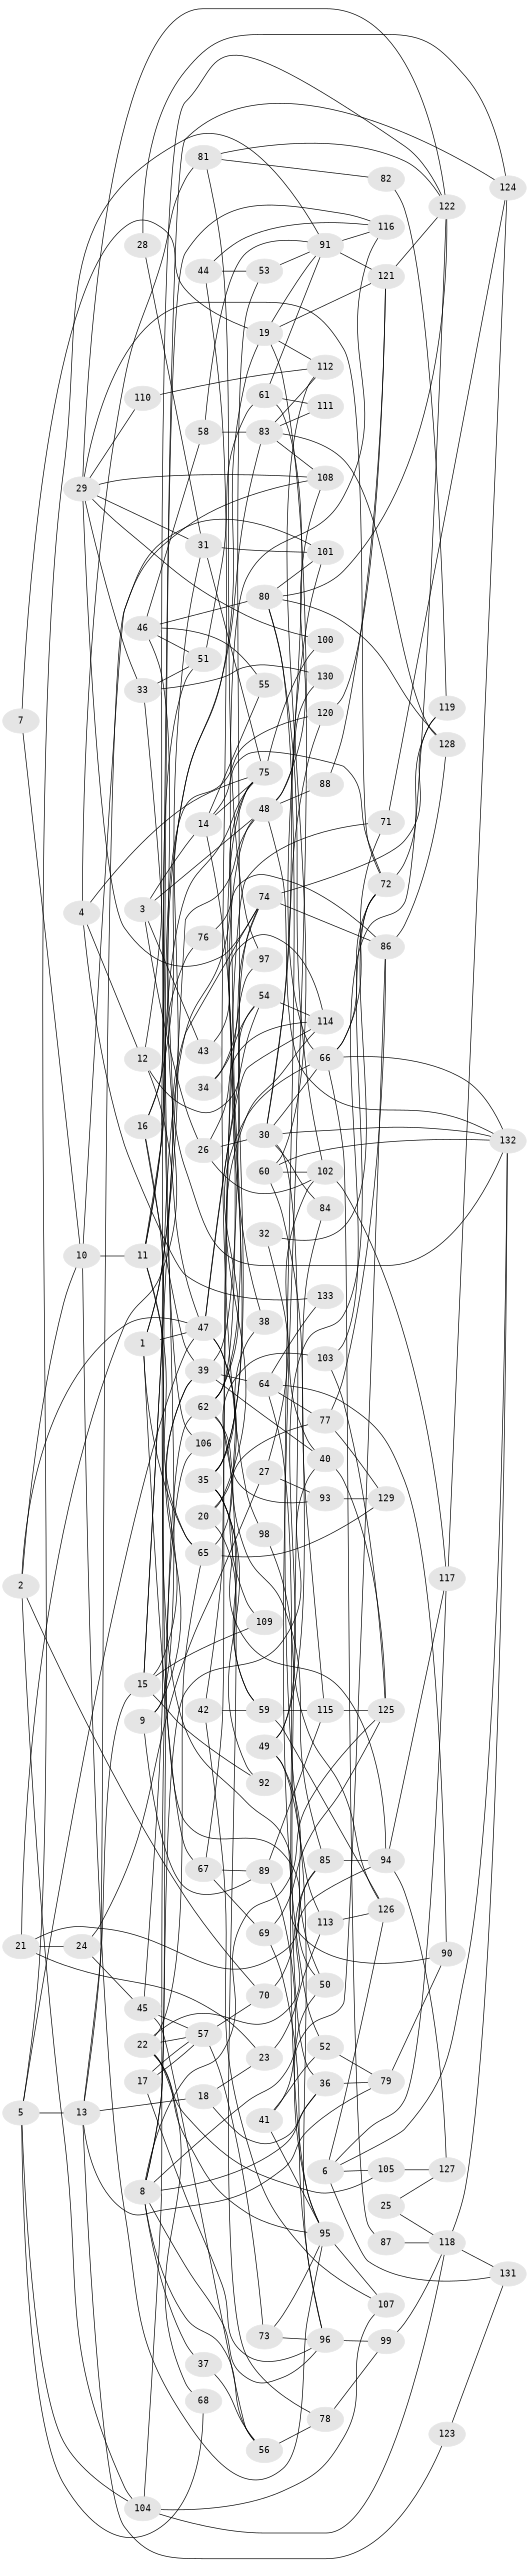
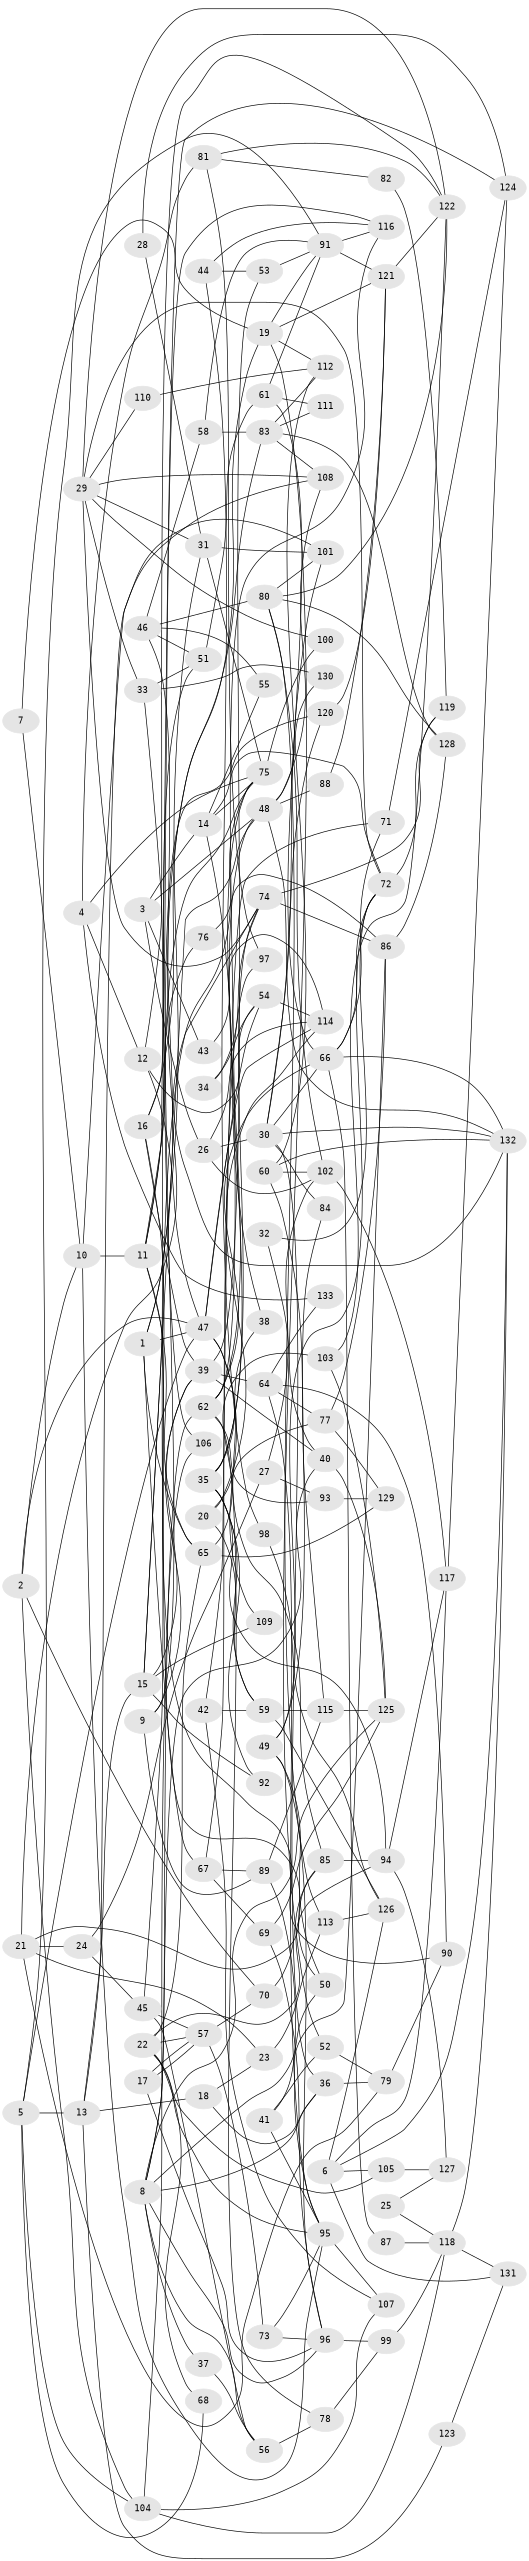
  graph {
    fontname="DejaVu Sans Mono"
    rankdir=LR
    node [color=gray90 fontname="DejaVu Sans Mono" style=filled]
    edge [fontname="DejaVu Sans Mono"]
    1
    19
    31
    47
    65
    67
    91
    52
    112
    121
    75
    101
    54
    109
    114
    85
    103
    129
    89
    69
    97
    2
    10
    70
    104
    11
    95
    118
    106
    107
    3
    14
    26
    43
    48
    38
    55
    72
    30
    102
    132
    108
    130
    88
    4
    12
    81
    133
    122
    100
    82
    5
    13
    68
    15
    18
    123
    116
    6
    105
    117
    126
    131
    127
    124
    7
    8
    36
    37
    40
    50
    56
    62
    96
    125
    79
    78
    93
    66
    99
    9
    39
    120
    53
    64
    115
    51
    76
    61
    86
    92
    23
    119
    16
    83
    90
    111
    128
    17
    57
    73
    113
    20
    59
    77
    21
    24
    74
    27
    45
    94
    22
    25
    84
    28
    29
    33
    110
    71
    87
    32
    34
    35
    41
    42
    44
    98
    46
    58
    80
    49
    60
    1 -- 19
    1 -- 31
    1 -- 47
    1 -- 65
    1 -- 67
    19 -- 91
    19 -- 52
    19 -- 112
    19 -- 121
    31 -- 75
    31 -- 101
    47 -- 54
    47 -- 109
    47 -- 114
    47 -- 85
    65 -- 103
    65 -- 129
    67 -- 89
    67 -- 69
    67 -- 97
    91 -- 121
    91 -- 116
    52 -- 79
    121 -- 122
    75 -- 100
    54 -- 114
    85 -- 94
    103 -- 122
    103 -- 125
    89 -- 95
    89 -- 115
    69 -- 96
    69 -- 125
    2 -- 47
    2 -- 10
    2 -- 70
    2 -- 104
    10 -- 101
    10 -- 11
    10 -- 95
    70 -- 85
    104 -- 118
    104 -- 106
    104 -- 107
    11 -- 65
    11 -- 124
    11 -- 50
    11 -- 51
    11 -- 76
    95 -- 107
    118 -- 132
    118 -- 131
    3 -- 14
    3 -- 26
    3 -- 43
    3 -- 48
    14 -- 75
    14 -- 38
    14 -- 55
    14 -- 72
    26 -- 114
    26 -- 30
    26 -- 102
    43 -- 114
    48 -- 132
    48 -- 108
    48 -- 130
    48 -- 88
    72 -- 119
    30 -- 101
    30 -- 132
    30 -- 36
    30 -- 66
    30 -- 120
    30 -- 84
    102 -- 117
    88 -- 121
    4 -- 75
    4 -- 12
    4 -- 81
    4 -- 133
    12 -- 47
    12 -- 54
    12 -- 122
    81 -- 97
    81 -- 122
    81 -- 82
    82 -- 119
    5 -- 47
    5 -- 91
    5 -- 104
    5 -- 13
    5 -- 68
    13 -- 108
    13 -- 15
    13 -- 18
    13 -- 123
    15 -- 75
    15 -- 109
    15 -- 48
    15 -- 39
    15 -- 92
    18 -- 36
    18 -- 23
    123 -- 131
    6 -- 132
    6 -- 105
    6 -- 117
    6 -- 126
    6 -- 131
    105 -- 127
    117 -- 124
    7 -- 19
    7 -- 10
    8 -- 36
    8 -- 37
    8 -- 40
    8 -- 50
    8 -- 56
    8 -- 62
    8 -- 96
    8 -- 125
    36 -- 79
    37 -- 56
    40 -- 125
    56 -- 78
    62 -- 75
    62 -- 116
    62 -- 78
    62 -- 93
    62 -- 66
    96 -- 99
    79 -- 90
    78 -- 99
    93 -- 129
    66 -- 72
    66 -- 132
    66 -- 71
    66 -- 87
    99 -- 118
    9 -- 89
    9 -- 39
    9 -- 120
    39 -- 40
    39 -- 53
    39 -- 64
    120 -- 121
    53 -- 91
    64 -- 95
    64 -- 133
    64 -- 90
    64 -- 77
    115 -- 125
    51 -- 61
    76 -- 86
    61 -- 91
    61 -- 66
    61 -- 111
    86 -- 128
    23 -- 113
    16 -- 116
    16 -- 39
    16 -- 83
    16 -- 90
    83 -- 112
    83 -- 108
    83 -- 111
    83 -- 128
    17 -- 96
    17 -- 57
    17 -- 57
    57 -- 70
    57 -- 73
    73 -- 95
    73 -- 96
    113 -- 126
    20 -- 114
    20 -- 59
    20 -- 77
    59 -- 126
    59 -- 115
    77 -- 129
    77 -- 86
    21 -- 85
-   13 -- 79
+   21 -- 79
    21 -- 23
    21 -- 24
    21 -- 74
    24 -- 27
    24 -- 45
    74 -- 86
    74 -- 119
    27 -- 102
    27 -- 93
    45 -- 75
    45 -- 56
    45 -- 57
    94 -- 117
    94 -- 127
    22 -- 65
    22 -- 95
    22 -- 68
    22 -- 105
    22 -- 57
    22 -- 94
    25 -- 118
    25 -- 127
    28 -- 31
    28 -- 124
    29 -- 31
    29 -- 72
    29 -- 108
    29 -- 122
    29 -- 100
    29 -- 74
    29 -- 33
    29 -- 110
    33 -- 106
    33 -- 130
    33 -- 51
    110 -- 112
    71 -- 124
    87 -- 118
    32 -- 72
    32 -- 40
    34 -- 54
    34 -- 74
    35 -- 48
    35 -- 38
    35 -- 92
    35 -- 59
    35 -- 74
    35 -- 94
    41 -- 52
    41 -- 95
    41 -- 86
    42 -- 107
    42 -- 59
    42 -- 71
    44 -- 116
    44 -- 53
    44 -- 98
    98 -- 126
    46 -- 55
    46 -- 132
    46 -- 51
    46 -- 58
    46 -- 80
    58 -- 91
    58 -- 83
    80 -- 101
    80 -- 102
    80 -- 122
    80 -- 128
    80 -- 113
    49 -- 72
    49 -- 50
    49 -- 96
    49 -- 84
    60 -- 112
    60 -- 102
    60 -- 132
    60 -- 115
  }
